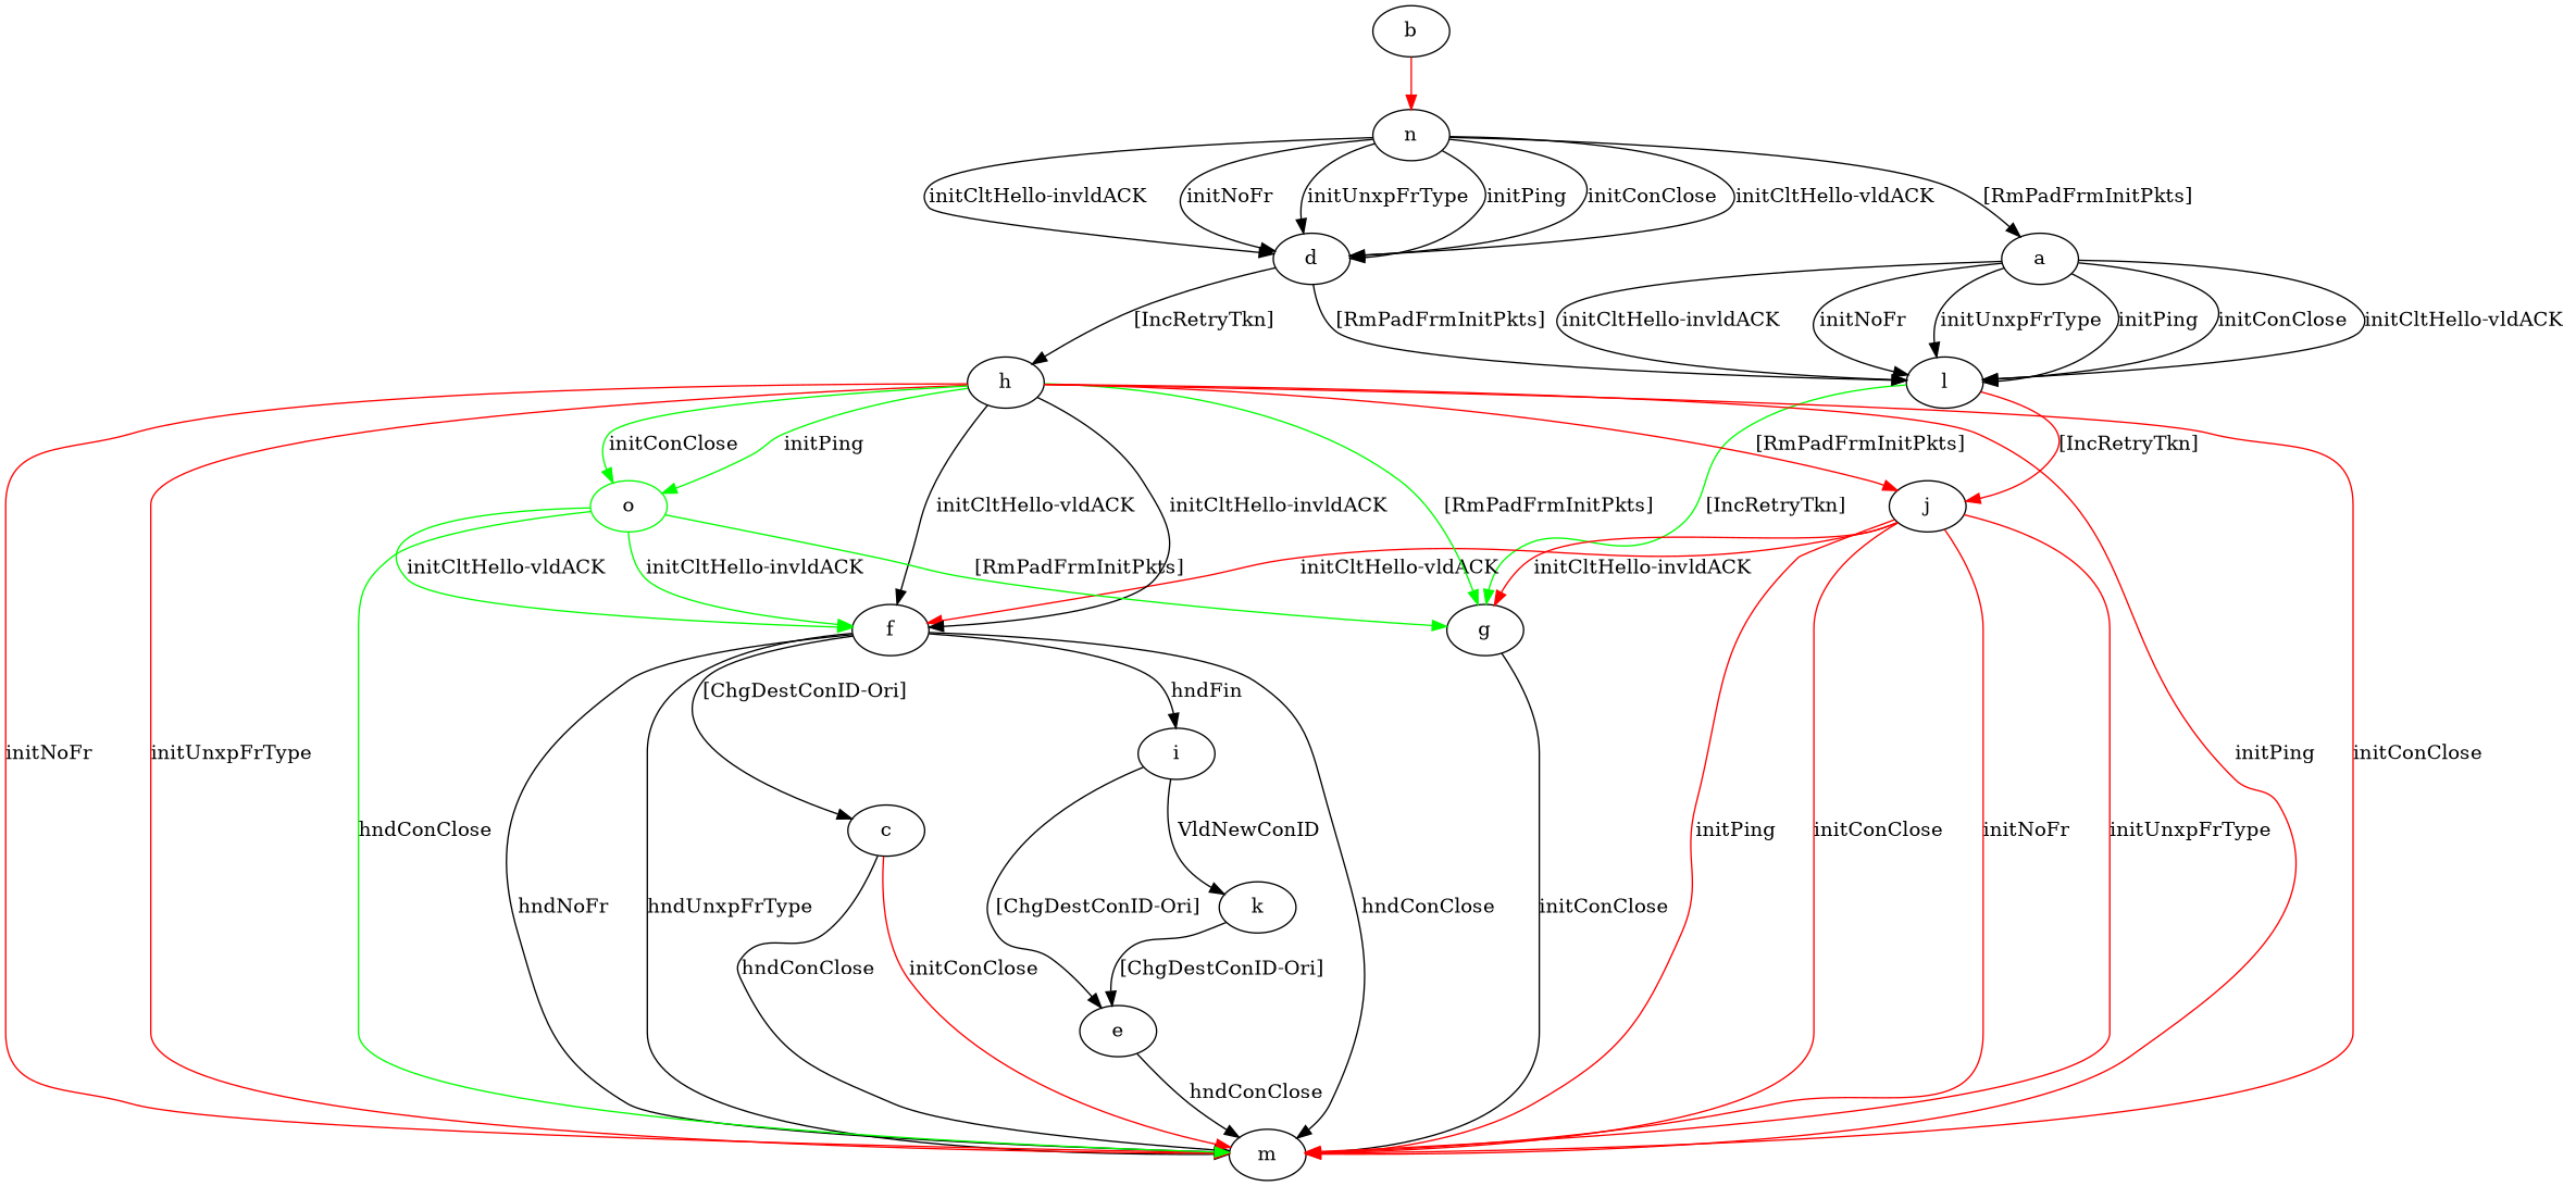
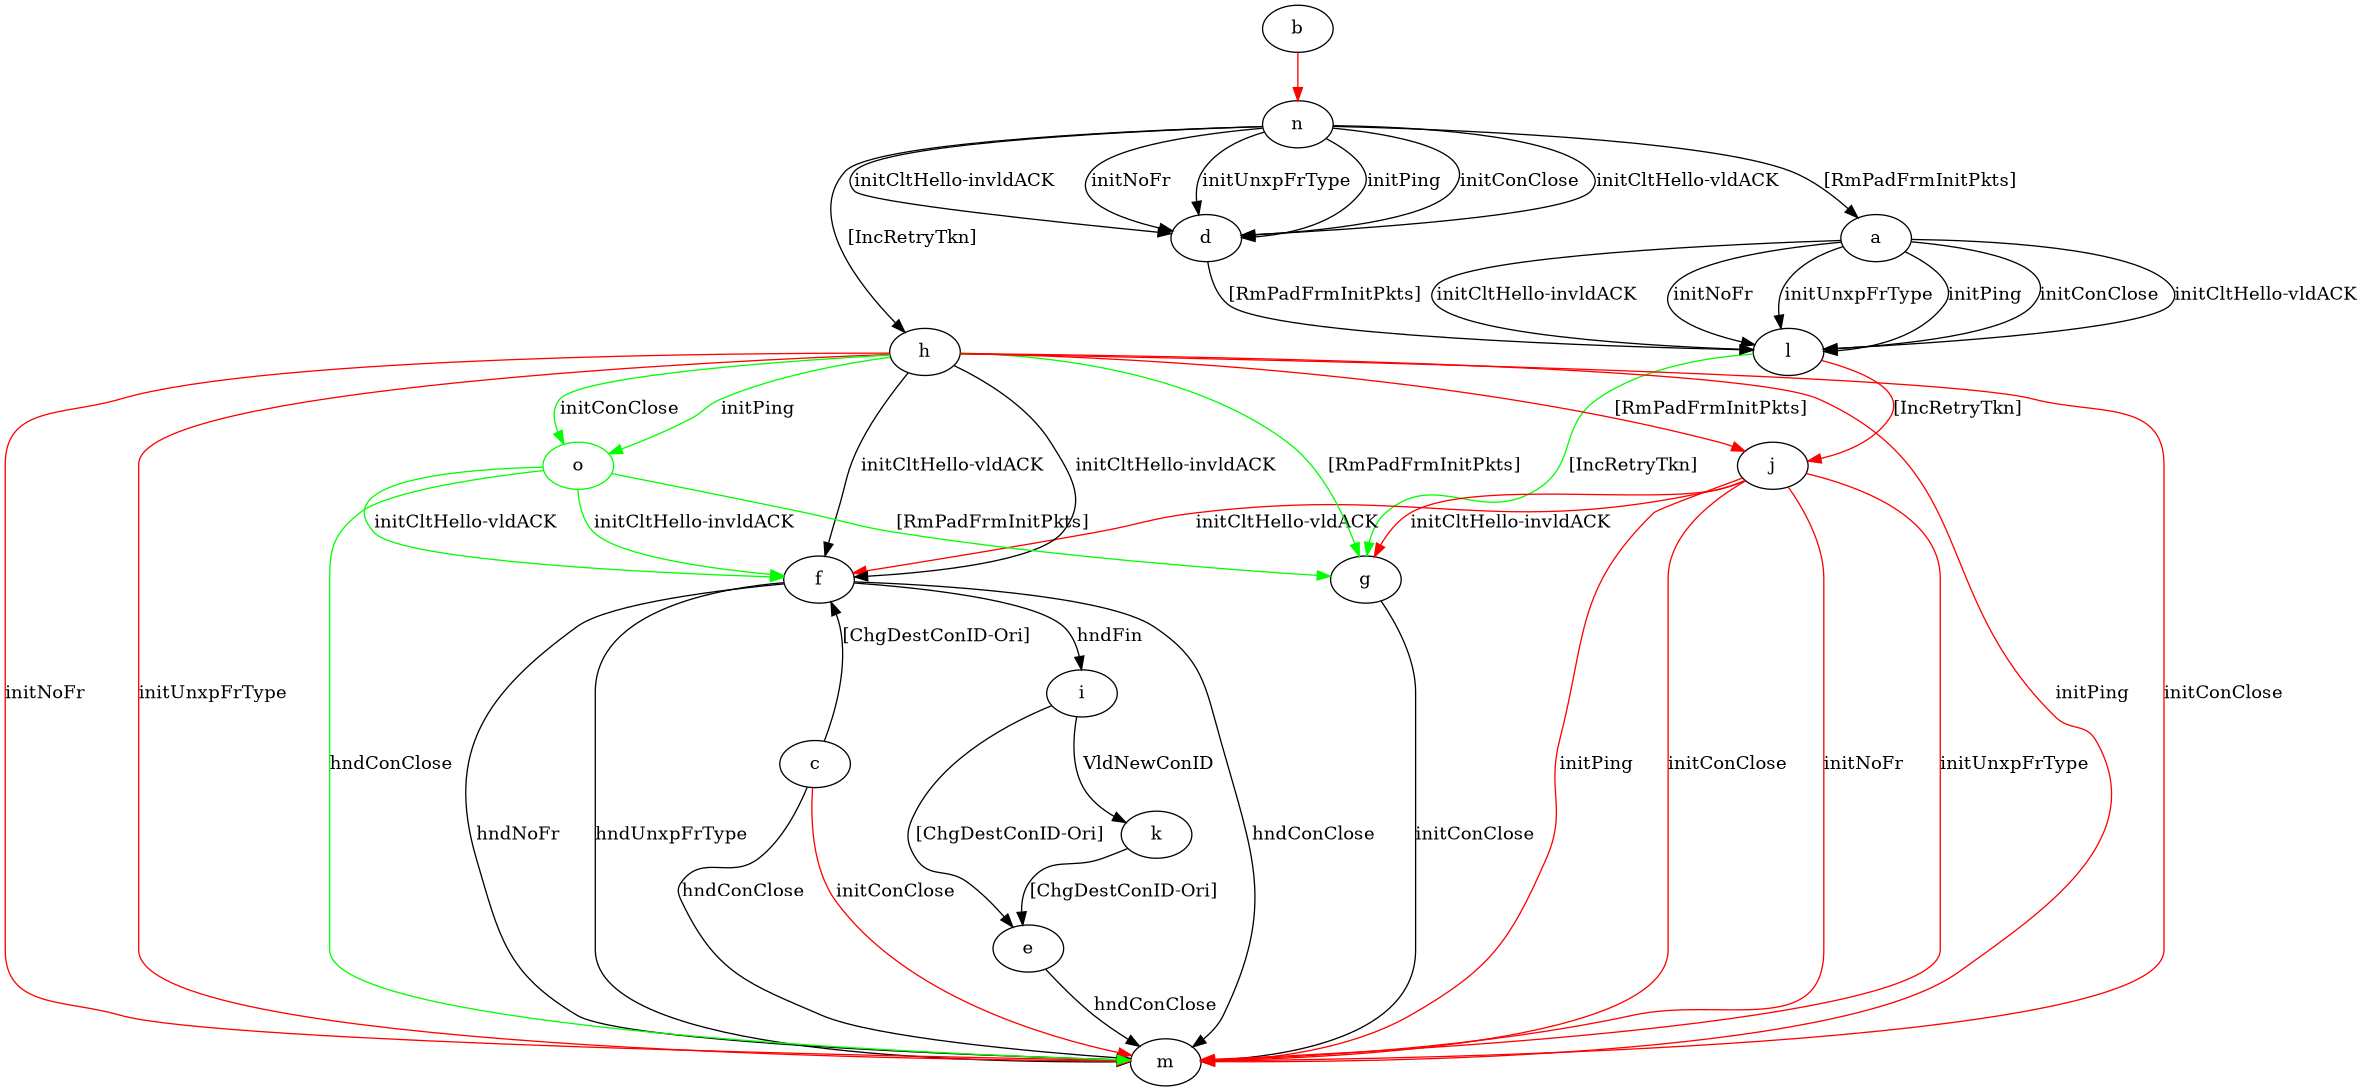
  digraph {
    a
    l
    g
    j
    m
    f
    b
    n
    d
    h
    c
    o [color=green]
    i
    e
    k
    a -> l [label="initPing "]
    a -> l [label="initConClose "]
    a -> l [label="initCltHello-vldACK "]
    a -> l [label="initCltHello-invldACK "]
    a -> l [label="initNoFr "]
    a -> l [label="initUnxpFrType "]
    l -> g [color=green label="[IncRetryTkn] "]
    l -> j [color=red label="[IncRetryTkn] "]
    g -> m [label="initConClose "]
    j -> g [color=red label="initCltHello-invldACK "]
    j -> m [color=red label="initPing "]
    j -> m [color=red label="initConClose "]
    j -> m [color=red label="initNoFr "]
    j -> m [color=red label="initUnxpFrType "]
    j -> f [color=red label="initCltHello-vldACK "]
    f -> m [label="hndConClose "]
    f -> m [label="hndNoFr "]
    f -> m [label="hndUnxpFrType "]
-   f -> c [label="[ChgDestConID-Ori] "]
+   c -> f [label="[ChgDestConID-Ori] "]
    f -> i [label="hndFin "]
    b -> n [color=red]
    n -> a [label="[RmPadFrmInitPkts] "]
    n -> d [label="initPing "]
    n -> d [label="initConClose "]
    n -> d [label="initCltHello-vldACK "]
    n -> d [label="initCltHello-invldACK "]
    n -> d [label="initNoFr "]
    n -> d [label="initUnxpFrType "]
    d -> l [label="[RmPadFrmInitPkts] "]
-   d -> h [label="[IncRetryTkn] "]
+   n -> h [label="[IncRetryTkn] "]
    h -> g [color=green label="[RmPadFrmInitPkts] "]
    h -> j [color=red label="[RmPadFrmInitPkts] "]
    h -> m [color=red label="initPing "]
    h -> m [color=red label="initConClose "]
    h -> m [color=red label="initNoFr "]
    h -> m [color=red label="initUnxpFrType "]
    h -> f [label="initCltHello-vldACK "]
    h -> f [label="initCltHello-invldACK "]
    h -> o [color=green label="initPing "]
    h -> o [color=green label="initConClose "]
    c -> m [label="hndConClose "]
    c -> m [color=red label="initConClose "]
    o -> g [color=green label="[RmPadFrmInitPkts] "]
    o -> m [color=green label="hndConClose "]
    o -> f [color=green label="initCltHello-vldACK "]
    o -> f [color=green label="initCltHello-invldACK "]
    i -> e [label="[ChgDestConID-Ori] "]
    i -> k [label="VldNewConID "]
    e -> m [label="hndConClose "]
    k -> e [label="[ChgDestConID-Ori] "]
  }
